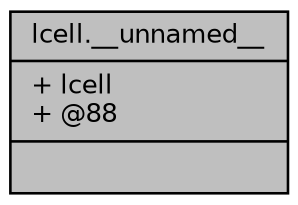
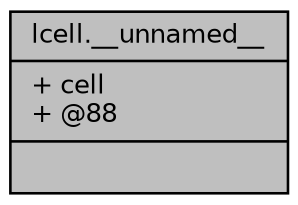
  digraph {
-   n1 [color=black fillcolor=grey75 fontcolor=black fontname=Helvetica fontsize=10 height=0.2 label="{lcell.__unnamed__\n|+ lcell\l+ @88\l|}" shape=record style=filled width=0.4]
+   n1 [color=black fillcolor=grey75 fontcolor=black fontname=Helvetica fontsize=10 height=0.2 label="{lcell.__unnamed__\n|+ cell\l+ @88\l|}" shape=record style=filled width=0.4]
  }
